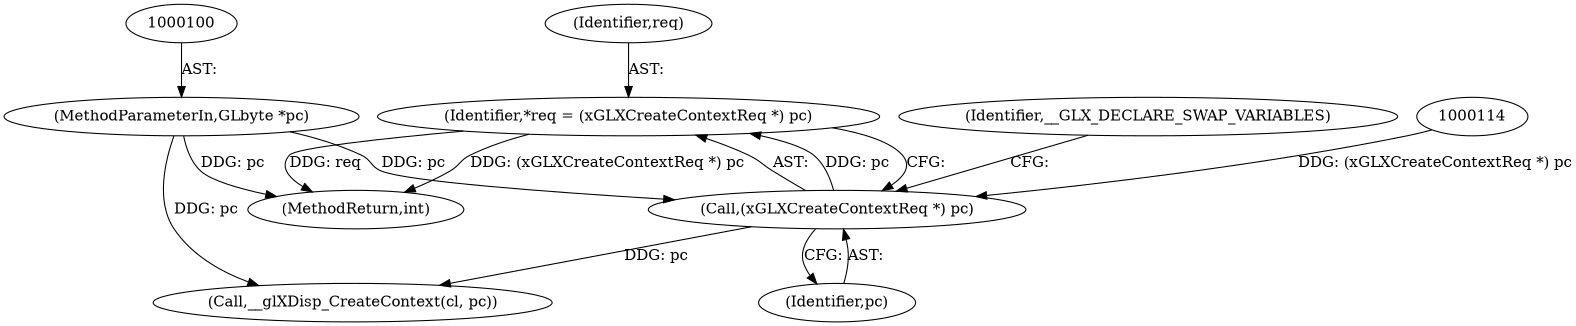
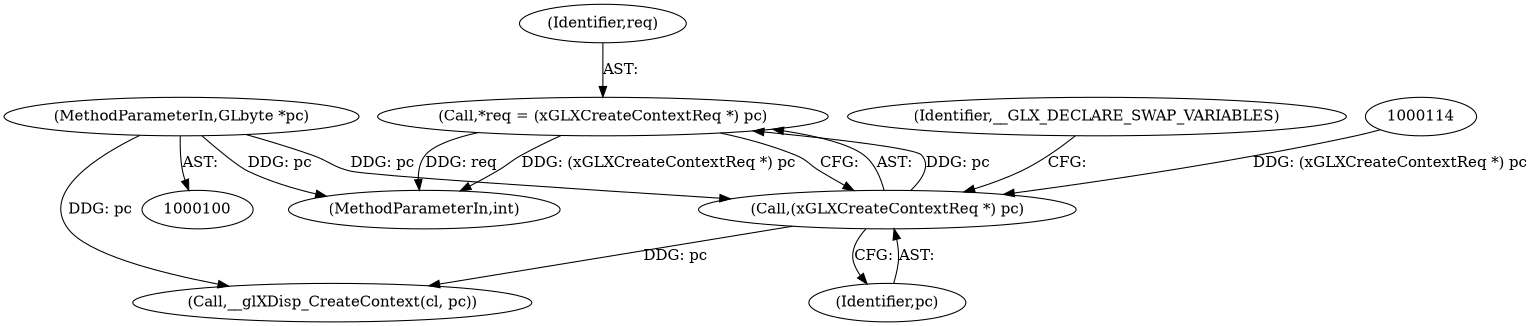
  digraph {
-   n1 [label="(Identifier,*req = (xGLXCreateContextReq *) pc)"]
+   n1 [label="(Call,*req = (xGLXCreateContextReq *) pc)"]
    n2 [label="(Call,(xGLXCreateContextReq *) pc)"]
-   n3 [label="(MethodReturn,int)"]
+   n3 [label="(MethodParameterIn,int)"]
    n4 [label="(Call,__glXDisp_CreateContext(cl, pc))"]
    n5 [label="(Identifier,pc)"]
    n6 [label="(MethodParameterIn,GLbyte *pc)"]
    1000100
    n8 [label="(Identifier,req)"]
    n9 [label="(Identifier,__GLX_DECLARE_SWAP_VARIABLES)"]
    1000114
    n1 -> n2 [label="CFG: "]
    n1 -> n3 [label="DDG: req"]
    n1 -> n3 [label="DDG: (xGLXCreateContextReq *) pc"]
    n2 -> n1 [label="AST: "]
    n2 -> n1 [label="DDG: pc"]
    n2 -> n4 [label="DDG: pc"]
    n2 -> n5 [label="CFG: "]
    n5 -> n2 [label="AST: "]
    n6 -> n2 [label="DDG: pc"]
    n6 -> n3 [label="DDG: pc"]
    n6 -> n4 [label="DDG: pc"]
-   1000100 -> n6 [label="AST: "]
+   n6 -> 1000100 [label="AST: "]
    n8 -> n1 [label="AST: "]
    n9 -> n2 [label="CFG: "]
    1000114 -> n2 [label="DDG: (xGLXCreateContextReq *) pc"]
  }
